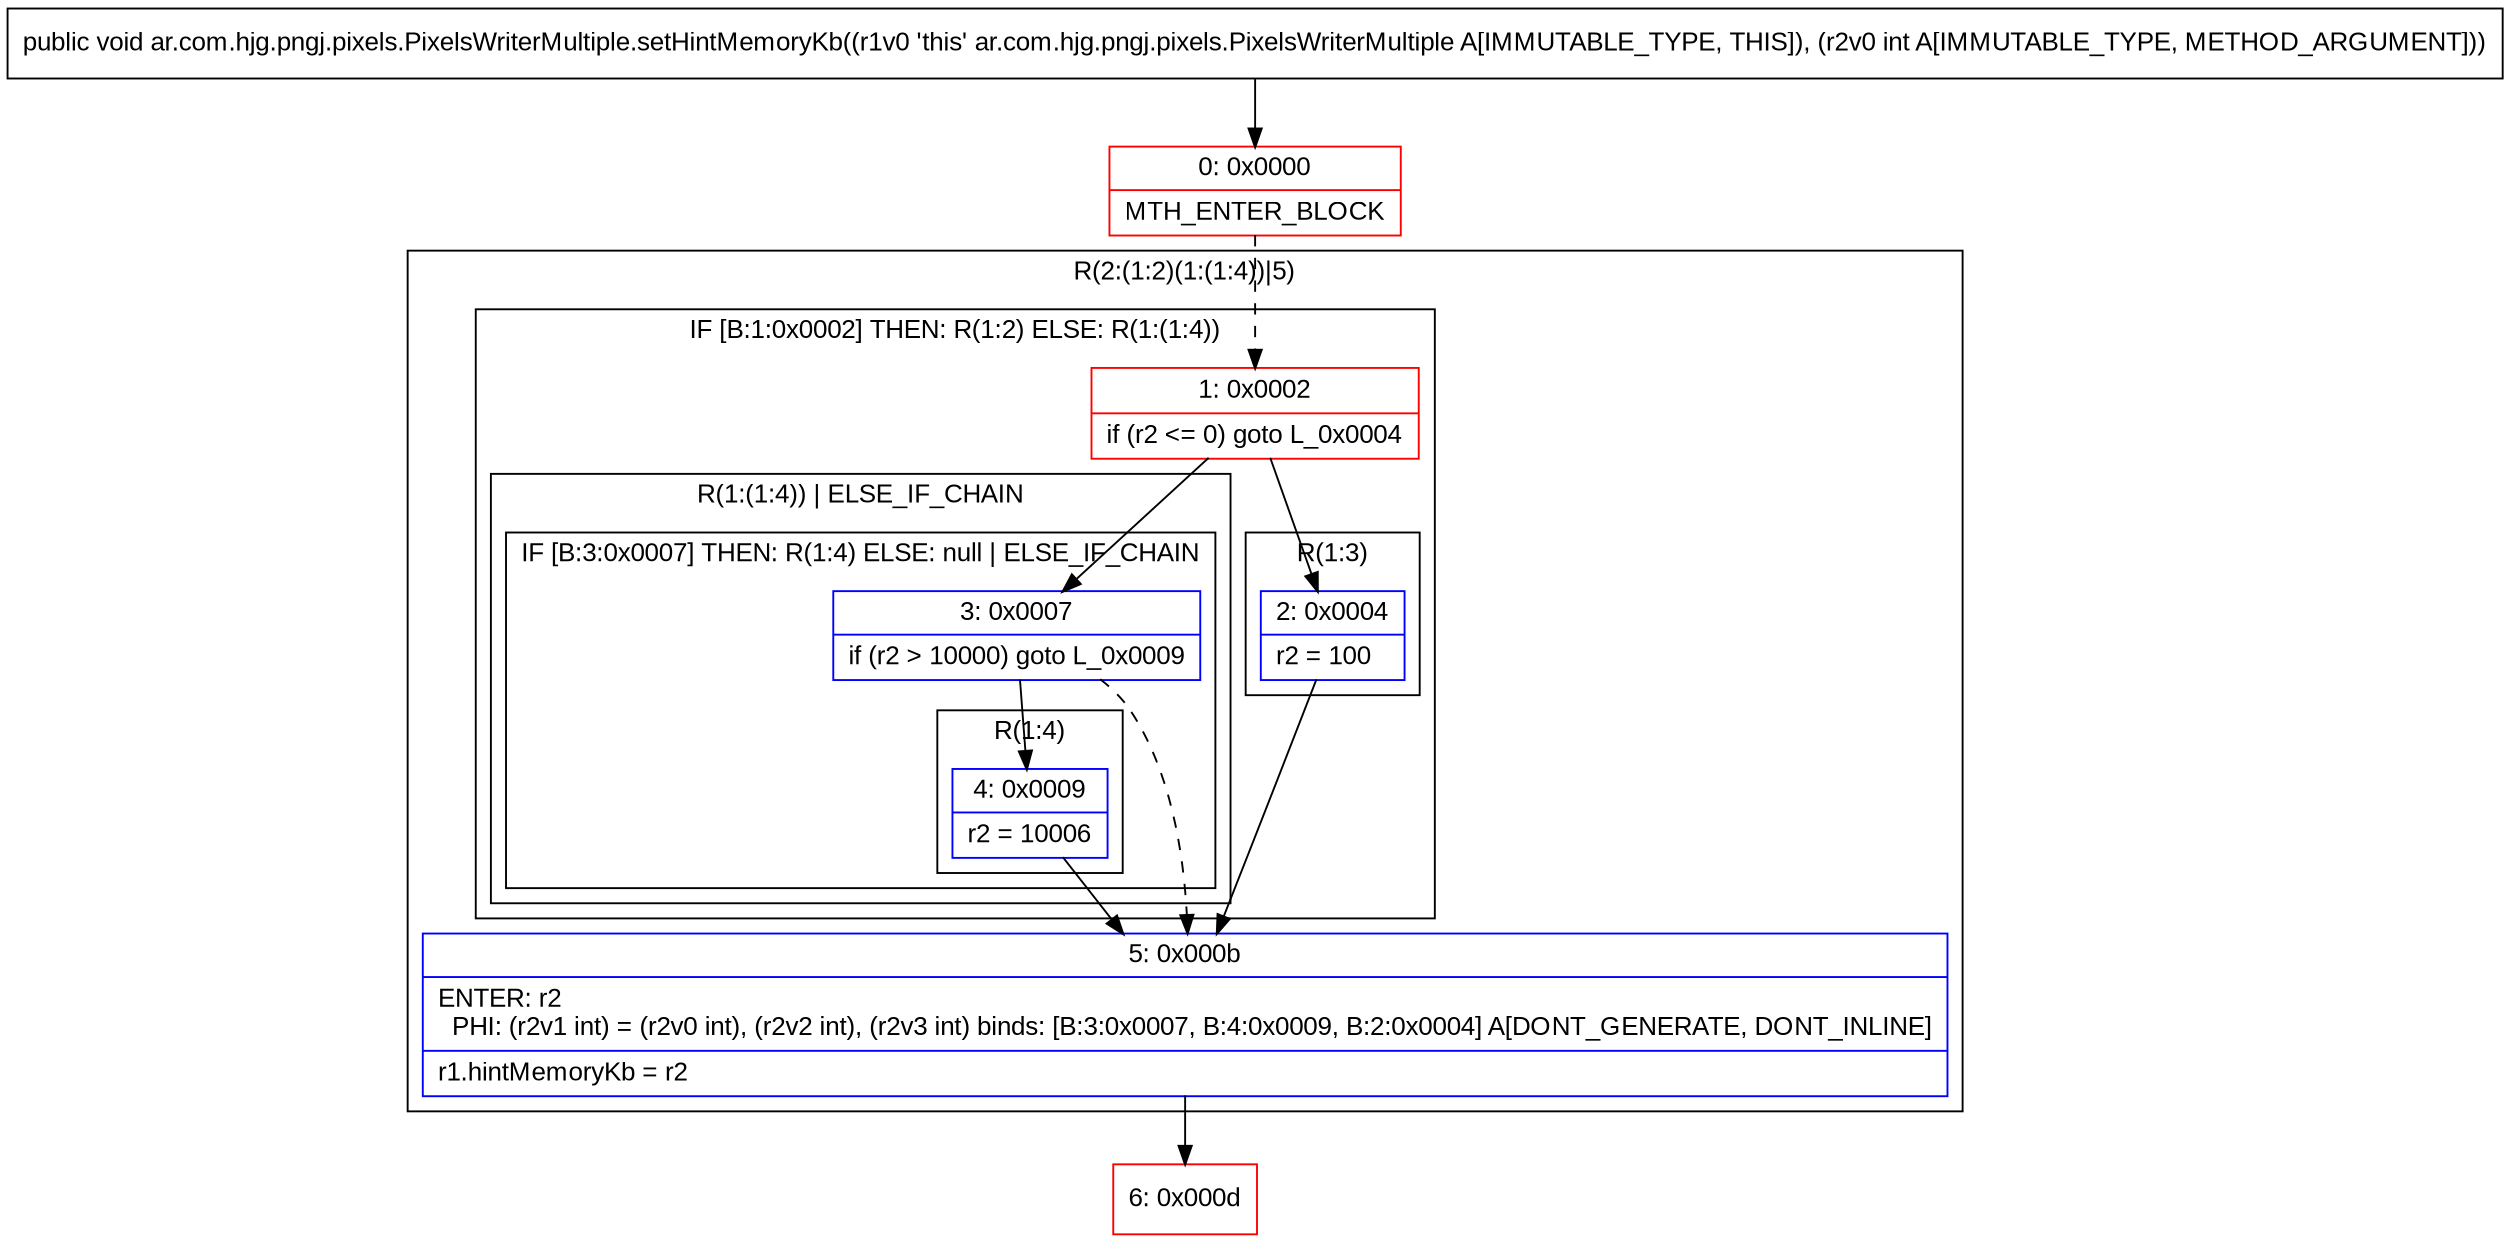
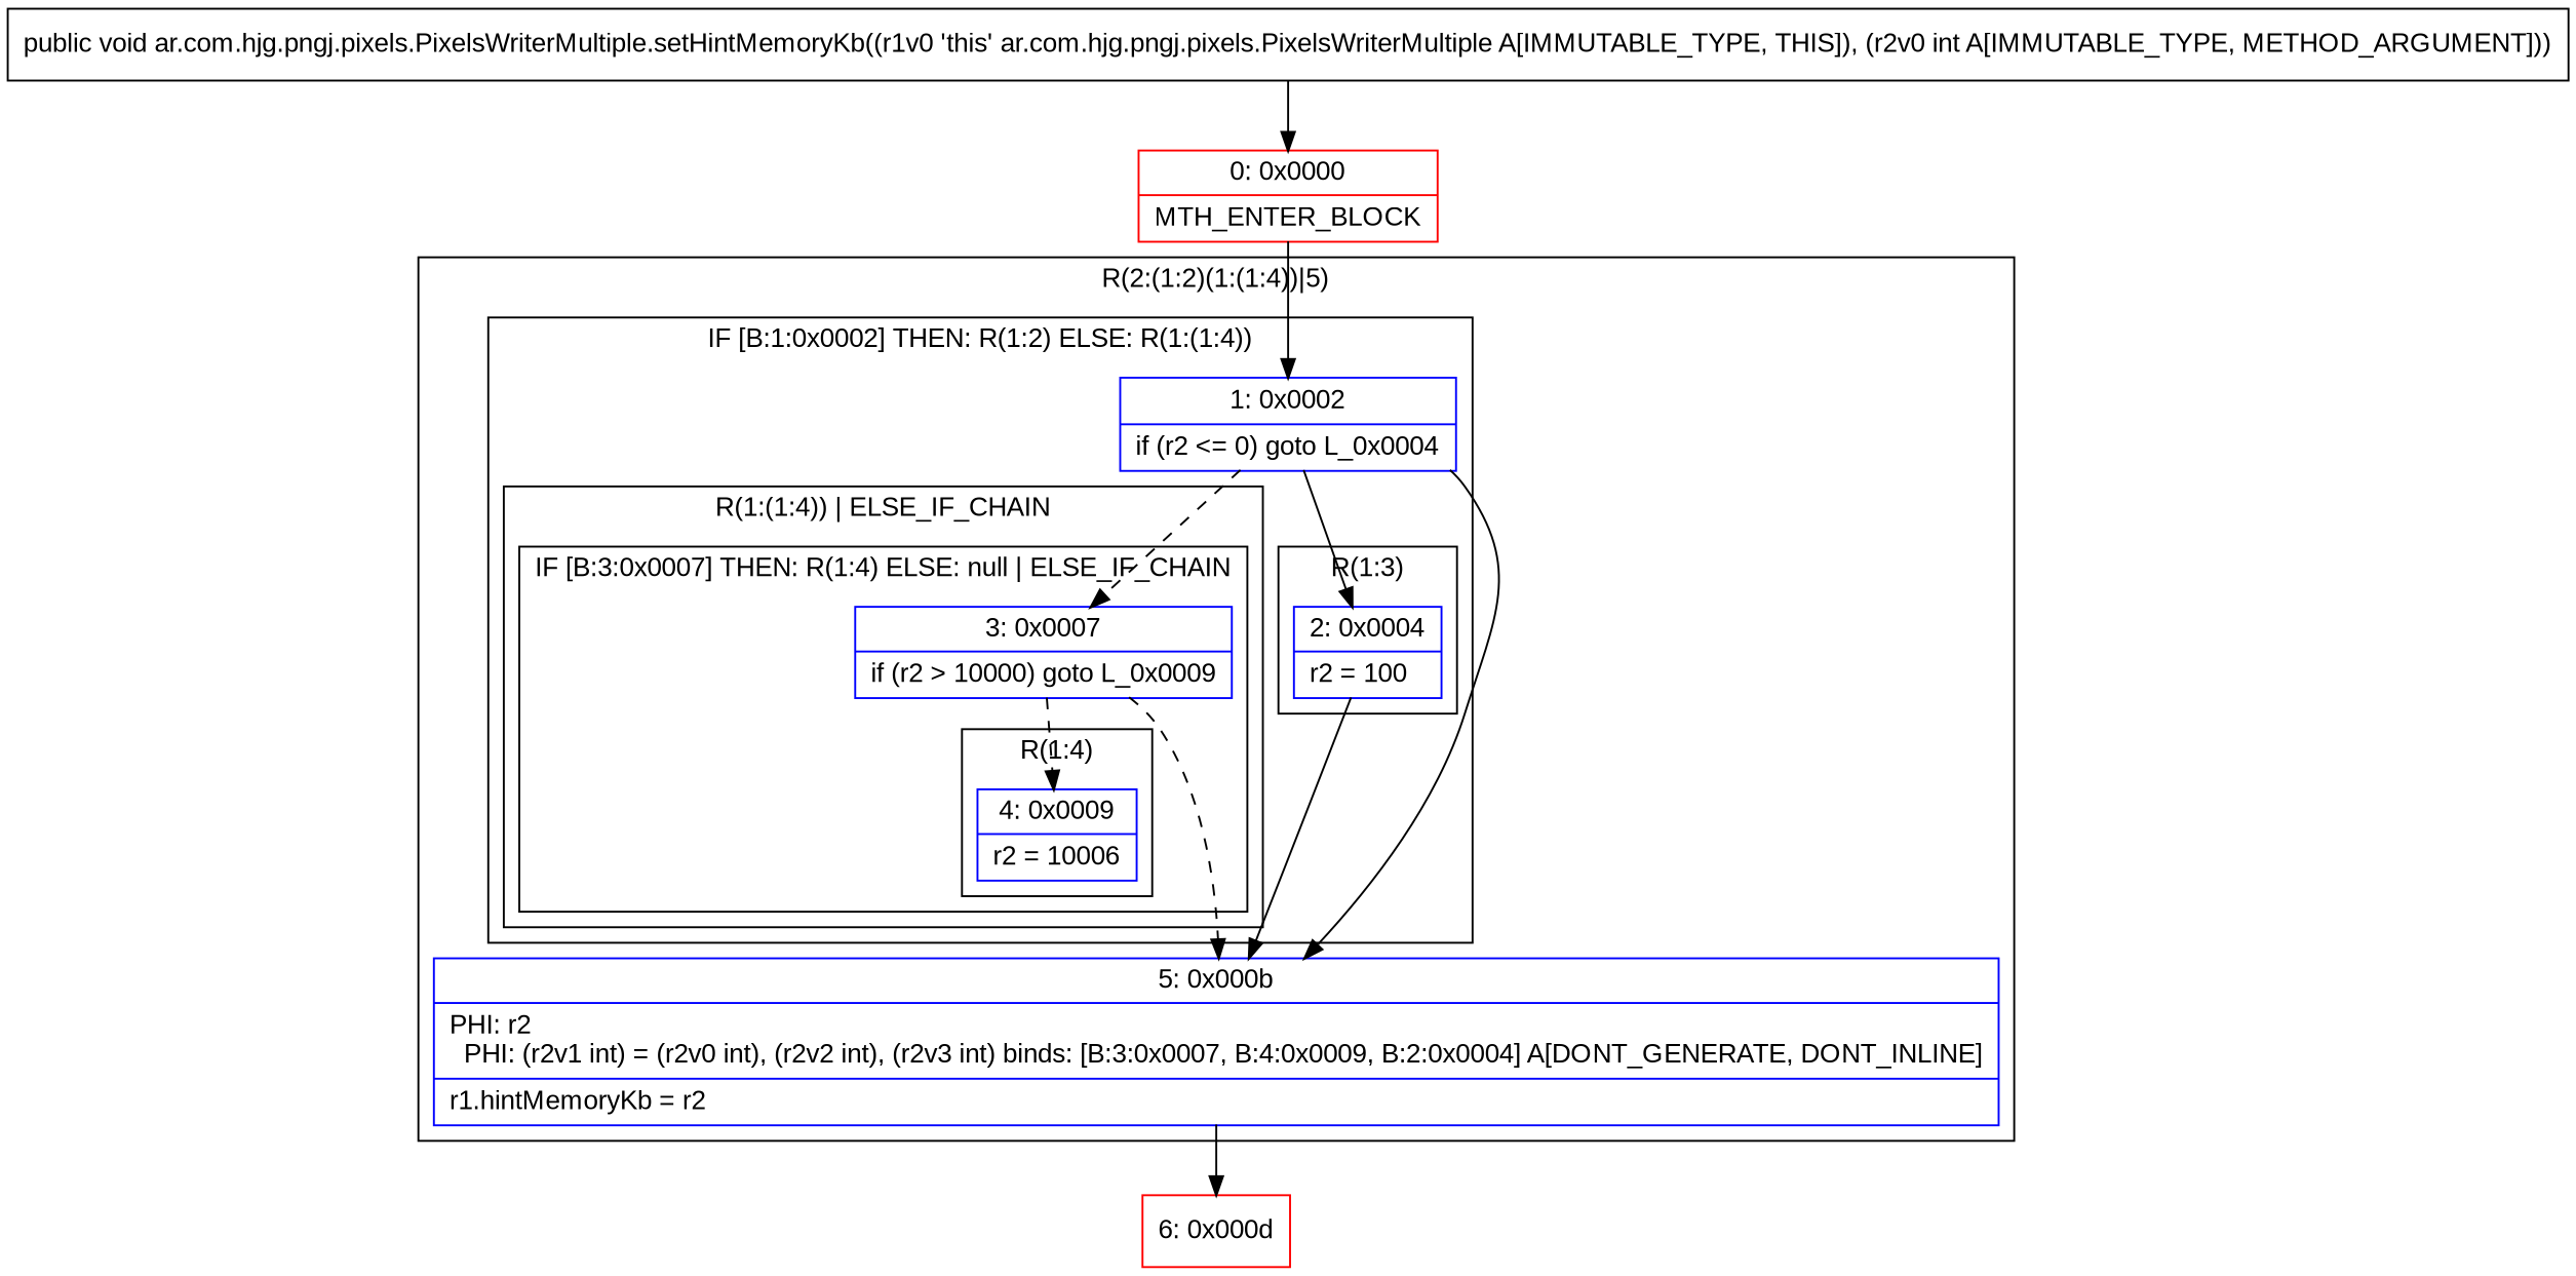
  digraph {
    fontname="Liberation Sans"
    node [color=blue fontname="Liberation Sans" shape=record]
    edge [fontname="Liberation Sans"]
    n1 [label="{2\:\ 0x0004|r2 = 100\l}"]
    n2 [label="{4\:\ 0x0009|r2 = 10006\l}"]
    n3 [label="{3\:\ 0x0007|if (r2 \> 10000) goto L_0x0009\l}"]
-   n4 [color=red label="{1\:\ 0x0002|if (r2 \<= 0) goto L_0x0004\l}"]
-   n5 [label="{5\:\ 0x000b|ENTER: r2 \l  PHI: (r2v1 int) = (r2v0 int), (r2v2 int), (r2v3 int) binds: [B:3:0x0007, B:4:0x0009, B:2:0x0004] A[DONT_GENERATE, DONT_INLINE]\l|r1.hintMemoryKb = r2\l}"]
+   n4 [label="{1\:\ 0x0002|if (r2 \<= 0) goto L_0x0004\l}"]
+   n5 [label="{5\:\ 0x000b|PHI: r2 \l  PHI: (r2v1 int) = (r2v0 int), (r2v2 int), (r2v3 int) binds: [B:3:0x0007, B:4:0x0009, B:2:0x0004] A[DONT_GENERATE, DONT_INLINE]\l|r1.hintMemoryKb = r2\l}"]
    n6 [color=red label="{6\:\ 0x000d}"]
    n7 [color=red label="{0\:\ 0x0000|MTH_ENTER_BLOCK\l}"]
    n8 [label="{public void ar.com.hjg.pngj.pixels.PixelsWriterMultiple.setHintMemoryKb((r1v0 'this' ar.com.hjg.pngj.pixels.PixelsWriterMultiple A[IMMUTABLE_TYPE, THIS]), (r2v0 int A[IMMUTABLE_TYPE, METHOD_ARGUMENT])) }" color=""]
    subgraph cluster_1 {
      label="R(2:(1:2)(1:(1:4))|5)"
      n5
      subgraph cluster_2 {
        label="IF [B:1:0x0002] THEN: R(1:2) ELSE: R(1:(1:4))"
        n4
        subgraph cluster_3 {
          label="R(1:3)"
          n1
        }
        subgraph cluster_4 {
          label="R(1:(1:4)) | ELSE_IF_CHAIN\l"
          subgraph cluster_5 {
            label="IF [B:3:0x0007] THEN: R(1:4) ELSE: null | ELSE_IF_CHAIN\l"
            n3
            subgraph cluster_6 {
              label="R(1:4)"
              n2
            }
          }
        }
      }
    }
    n1 -> n5
-   n2 -> n5
-   n3 -> n2
+   n4 -> n5
+   n3 -> n2 [style=dashed]
    n3 -> n5 [style=dashed]
    n4 -> n1
-   n4 -> n3 [style=solid]
+   n4 -> n3 [style=dashed]
    n5 -> n6
-   n7 -> n4 [style=dashed]
+   n7 -> n4
    n8 -> n7
  }
